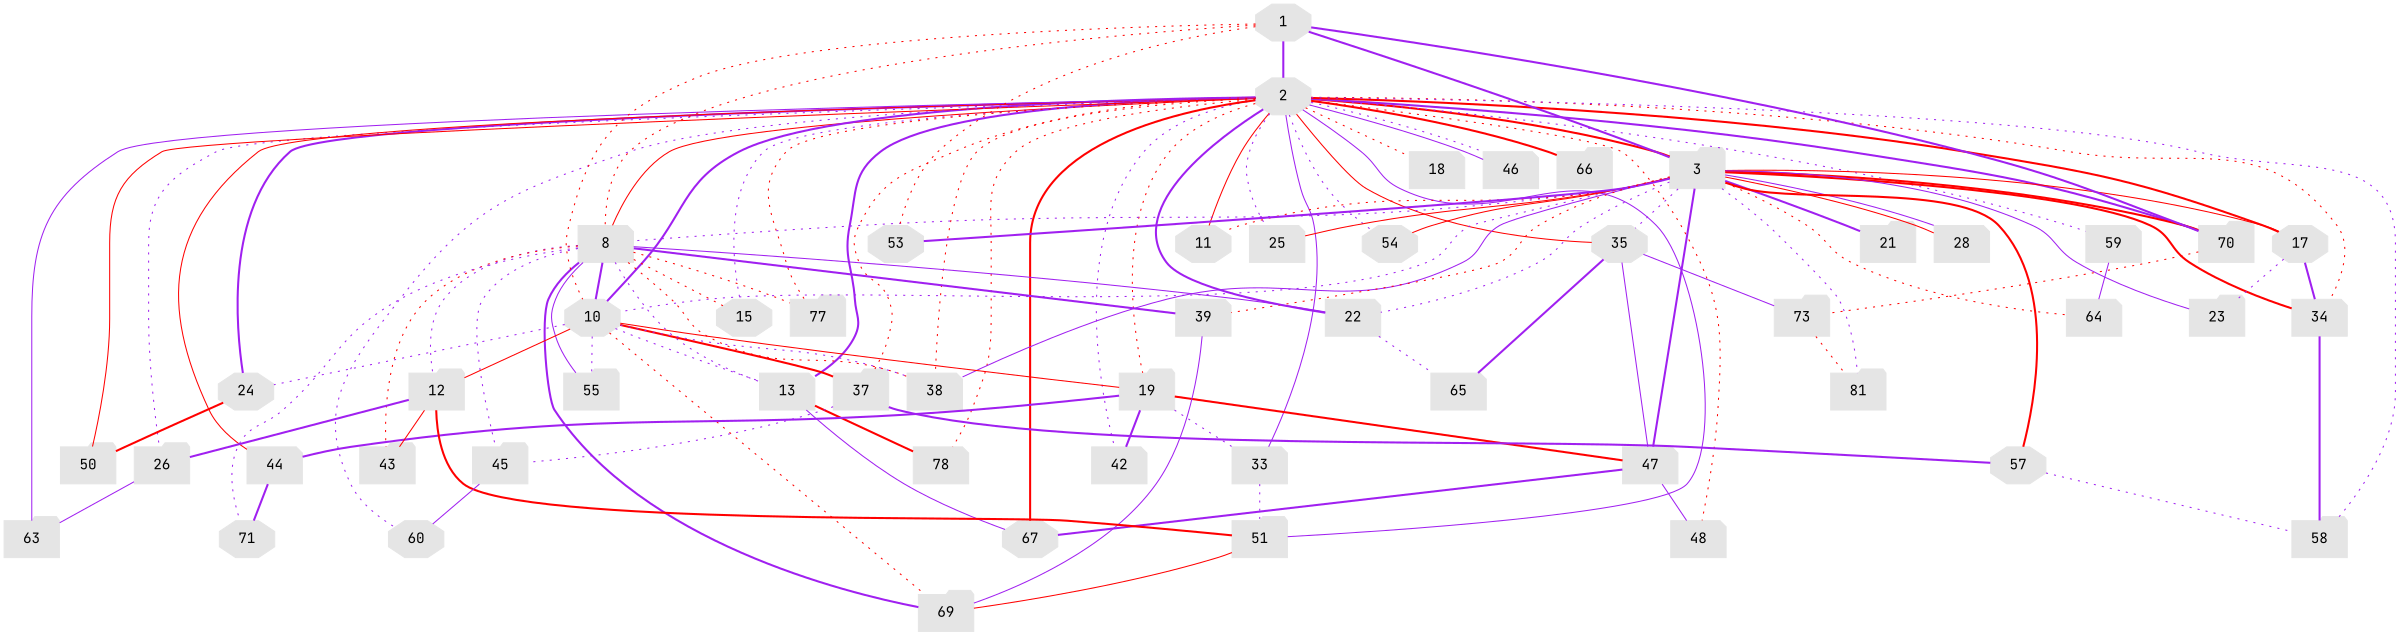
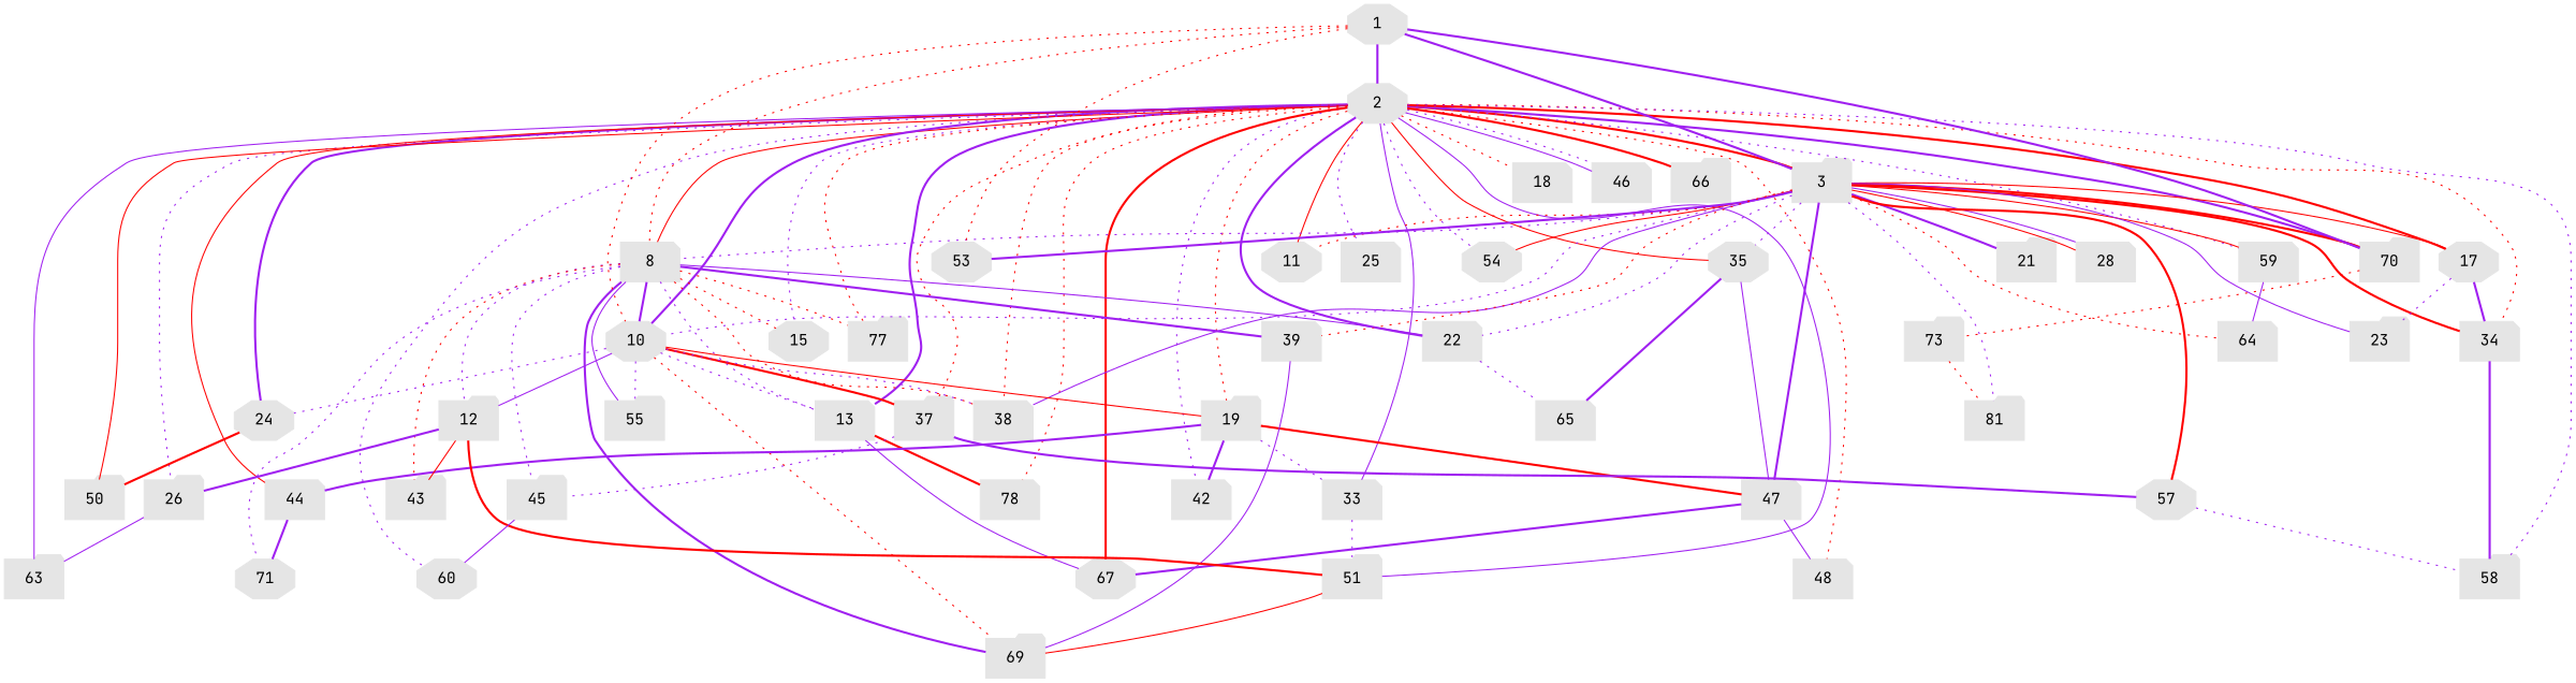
  graph {
    fontname="JetBrains Mono"
    node [color=gray90 fontname="JetBrains Mono" shape=folder style=filled]
    edge [color=purple fontname="JetBrains Mono" style=dotted]
    2 [shape=octagon super="+52+97+32+83+4+36"]
    3 [super="+61+62+107+96+7+5"]
    8 [shape=note]
    10 [shape=octagon super="+72+41"]
    70
    11 [shape=octagon]
    13 [shape=note]
    15 [shape=octagon]
    17 [shape=octagon]
    18 [shape=note]
    19 [super="+29"]
    22 [shape=note super="+75"]
    24 [shape=octagon]
    25 [shape=note]
    26
    33 [shape=note]
    34 [shape=note super="+56"]
    35 [shape=octagon]
    37 [super="+102"]
    38 [shape=note super="+68+76"]
    42 [shape=note]
    44 [shape=note]
    46 [shape=note]
    48 [shape=note]
    50
    51
    54 [shape=octagon]
    58 [super="+103"]
    59 [shape=note]
    60 [shape=octagon]
    63 [super="+80"]
    66
    67 [shape=octagon]
    77
    78 [shape=note]
    1 [shape=octagon]
    53 [shape=octagon]
    21
    23
    28 [shape=note]
    39 [shape=note]
    57 [shape=octagon]
    64 [shape=note]
    81
    47 [shape=note super="+88"]
    12 [super="+20"]
    43
    45
    55
    69 [super="+91"]
    71 [shape=octagon]
    73
    65 [shape=note]
    2 -- 3 [color=red style=bold weight=21]
    2 -- 8 [color=red style=solid weight=5]
    2 -- 10 [style=bold weight=6]
    2 -- 70 [style=bold]
    2 -- 11 [color=red style=solid]
    2 -- 13 [style=bold]
    2 -- 15
    2 -- 17 [color=red style=bold]
    2 -- 18 [color=red weight=2]
    2 -- 19 [color=red weight=3]
    2 -- 22 [style=bold weight=4]
    2 -- 24 [style=bold]
    2 -- 25
    2 -- 26
    2 -- 33 [style=solid]
    2 -- 34 [color=red weight=2]
    2 -- 35 [color=red style=solid]
    2 -- 37 [color=red weight=2]
    2 -- 38 [color=red weight=2]
    2 -- 42
    2 -- 44 [color=red style=solid]
    2 -- 46 [style=solid]
    2 -- 46
    2 -- 48 [color=red]
    2 -- 50 [color=red style=solid]
    2 -- 51 [style=solid]
    2 -- 54
    2 -- 58
    2 -- 59 [weight=2]
    2 -- 60
    2 -- 63 [style=solid weight=2]
    2 -- 66 [color=red style=bold weight=2]
    2 -- 67 [color=red style=bold]
    2 -- 77 [color=red]
    2 -- 78 [color=red]
    3 -- 8 [weight=3]
    3 -- 10 [weight=4]
    3 -- 70 [color=red style=bold weight=2]
    3 -- 11 [color=red]
    3 -- 17 [color=red style=solid weight=2]
    3 -- 22
-   3 -- 25 [color=red style=solid]
+   3 -- 59 [color=red style=solid]
    3 -- 34 [color=red style=bold]
    3 -- 35
    3 -- 38 [style=solid]
    3 -- 54 [color=red style=solid]
    3 -- 53 [style=bold]
    3 -- 21 [style=bold]
    3 -- 23 [style=solid]
    3 -- 28 [color=red style=solid]
    3 -- 28 [style=solid]
    3 -- 39 [color=red]
    3 -- 57 [color=red style=bold]
    3 -- 64 [color=red]
    3 -- 81 [weight=2]
    3 -- 47 [style=bold weight=3]
    8 -- 10 [style=bold]
    8 -- 13
    8 -- 15 [color=red]
    8 -- 22 [style=solid]
    8 -- 38 [color=red weight=2]
    8 -- 77 [color=red]
    8 -- 39 [style=bold]
    8 -- 12 [weight=2]
    8 -- 43 [color=red]
    8 -- 45
    8 -- 55 [style=solid]
    8 -- 69 [style=bold]
    8 -- 71
    10 -- 13
    10 -- 19 [color=red style=solid]
    10 -- 24
    10 -- 37 [color=red style=bold]
    10 -- 38
-   10 -- 12 [color=red style=solid]
+   10 -- 12 [style=solid]
    10 -- 55
    10 -- 69 [color=red]
    70 -- 73 [color=red]
    13 -- 67 [style=solid]
    13 -- 78 [color=red style=bold]
    17 -- 34 [style=bold]
    17 -- 23
    19 -- 33
    19 -- 42 [style=bold]
    19 -- 44 [style=bold]
    19 -- 47 [color=red style=bold]
    22 -- 65
    24 -- 50 [color=red style=bold]
    26 -- 63 [style=solid]
    33 -- 51
    34 -- 58 [style=bold]
    35 -- 47 [style=solid]
-   35 -- 73 [style=solid]
    35 -- 65 [style=bold]
    37 -- 57 [style=bold]
    37 -- 45
    44 -- 71 [style=bold]
    51 -- 69 [color=red style=solid]
    59 -- 64 [style=solid]
    1 -- 2 [style=bold weight=4]
    1 -- 3 [style=bold weight=3]
    1 -- 8 [color=red]
    1 -- 10 [color=red weight=2]
    1 -- 70 [style=bold]
    1 -- 53 [color=red]
    39 -- 69 [style=solid]
    57 -- 58
    47 -- 48 [style=solid]
    47 -- 67 [style=bold]
    12 -- 26 [style=bold]
    12 -- 51 [color=red style=bold]
    12 -- 43 [color=red style=solid]
    45 -- 60 [style=solid]
    73 -- 81 [color=red]
  }
